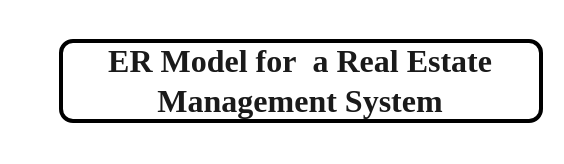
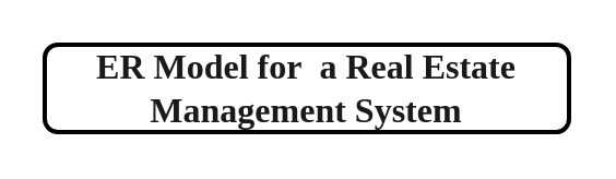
  <mxCell id="0" />
  <mxCell id="1" parent="0" />
- <mxCell id="2" value="&lt;b&gt;&lt;font style=&quot;font-size: 16px;&quot; face=&quot;Times New Roman&quot; color=&quot;#1a1a1a&quot;&gt;ER Model for&amp;nbsp; a Real Estate Management System&lt;/font&gt;&lt;/b&gt;" style="text;align=center;html=1;verticalAlign=middle;whiteSpace=wrap;rounded=1;strokeColor=default;strokeWidth=2;" vertex="1" parent="1"><mxGeometry x="30" y="20" width="240" height="40" as="geometry" /></mxCell>
+ <mxCell id="2" value="&lt;b&gt;&lt;font style=&quot;font-size: 16px;&quot; face=&quot;Times New Roman&quot; color=&quot;#1a1a1a&quot;&gt;ER Model for&amp;nbsp; a Real Estate Management System&lt;/font&gt;&lt;/b&gt;" style="text;align=center;html=1;verticalAlign=middle;whiteSpace=wrap;rounded=1;strokeColor=default;strokeWidth=2;" vertex="1" parent="1"><mxGeometry x="20" y="20" width="240" height="40" as="geometry" /></mxCell>
